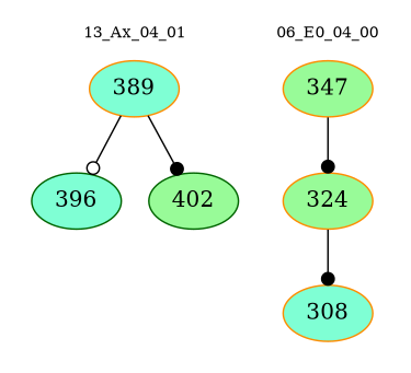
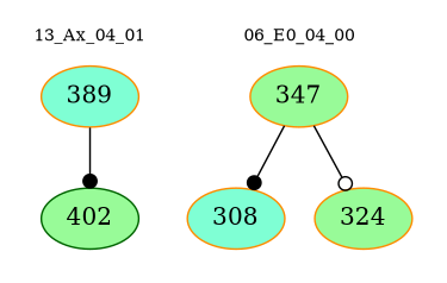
  digraph {
    node [color=darkorange fillcolor=aquamarine style=filled]
    edge [arrowhead=odot color=black]
    n1 [label=389]
-   n2 [color=darkgreen label=396]
    n3 [color=darkgreen fillcolor=palegreen label=402]
    n4 [fillcolor=palegreen label=347]
    n5 [label=308]
    n6 [fillcolor=palegreen label=324]
    subgraph cluster_1 {
      color=white
      fontsize=10
      label="13_Ax_04_01"
      n1
-     n2
      n3
    }
    subgraph cluster_2 {
      color=white
      fontsize=10
      label="06_E0_04_00"
      n4
      n5
      n6
    }
-   n1 -> n2
    n1 -> n3 [arrowhead=dot]
-   n6 -> n5 [arrowhead=dot]
-   n4 -> n6 [arrowhead=dot]
+   n4 -> n5 [arrowhead=dot]
+   n4 -> n6
  }
